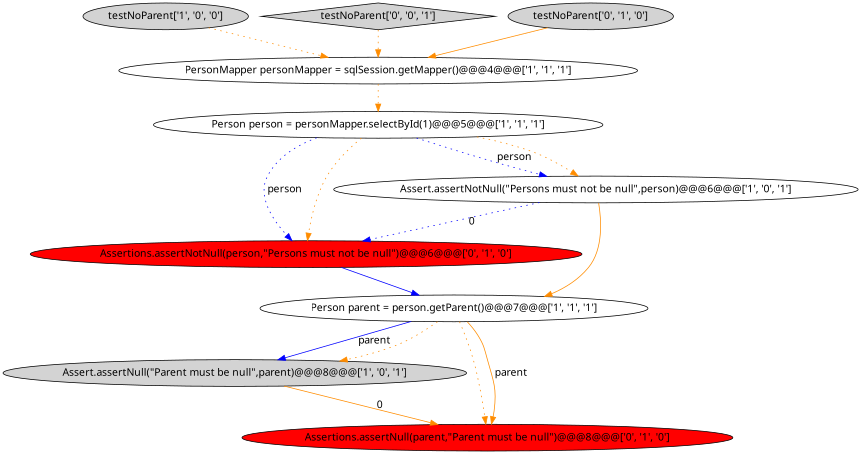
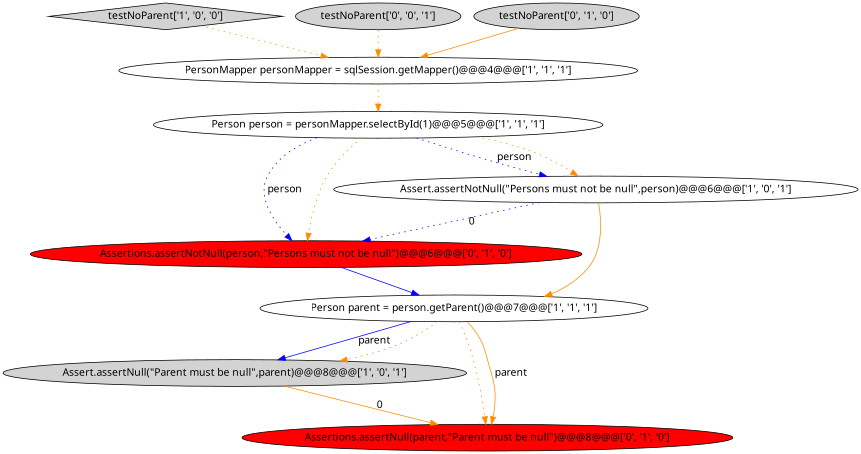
  digraph {
    fontname="Noto Sans"
    node [fillcolor=lightgray fontname="Noto Sans" shape=ellipse style=filled]
    edge [color=darkorange fontname="Noto Sans" style=dotted]
    n1 [label="Assert.assertNull(\"Parent must be null\",parent)@@@8@@@['1', '0', '1']"]
    n2 [fillcolor=red label="Assertions.assertNull(parent,\"Parent must be null\")@@@8@@@['0', '1', '0']"]
-   n3 [label="testNoParent['1', '0', '0']"]
+   n3 [label="testNoParent['1', '0', '0']" shape=diamond]
    n4 [fillcolor=white label="PersonMapper personMapper = sqlSession.getMapper()@@@4@@@['1', '1', '1']"]
    n5 [fillcolor=white label="Person person = personMapper.selectById(1)@@@5@@@['1', '1', '1']"]
-   n6 [label="testNoParent['0', '0', '1']" shape=diamond]
+   n6 [label="testNoParent['0', '0', '1']"]
    n7 [fillcolor=red label="Assertions.assertNotNull(person,\"Persons must not be null\")@@@6@@@['0', '1', '0']"]
    n8 [fillcolor=white label="Assert.assertNotNull(\"Persons must not be null\",person)@@@6@@@['1', '0', '1']"]
    n9 [fillcolor=white label="Person parent = person.getParent()@@@7@@@['1', '1', '1']"]
    n10 [label="testNoParent['0', '1', '0']"]
    n1 -> n2 [label=0 style=solid]
    n3 -> n4
    n4 -> n5
    n5 -> n7 [color=blue label=person]
    n5 -> n7
    n5 -> n8 [color=blue label=person]
    n5 -> n8
    n6 -> n4
    n7 -> n9 [color=blue style=solid]
    n8 -> n7 [color=blue label=0]
    n8 -> n9 [style=solid]
    n9 -> n1 [color=blue label=parent style=solid]
    n9 -> n1
    n9 -> n2
    n9 -> n2 [label=parent style=solid]
    n10 -> n4 [style=solid]
  }
